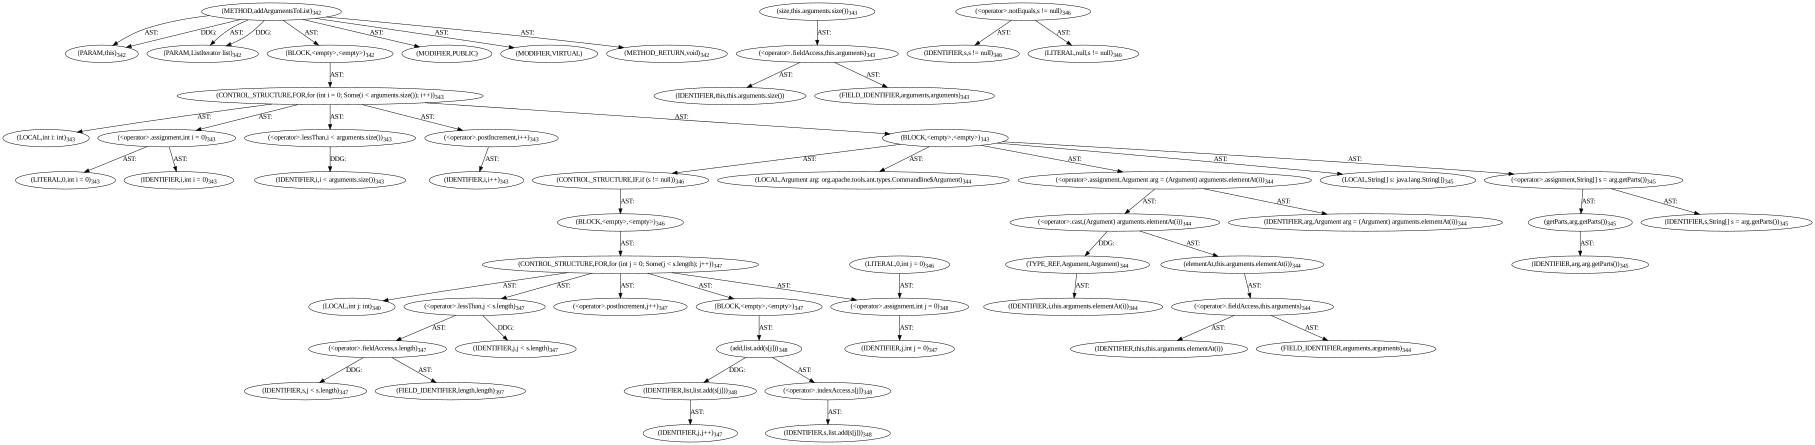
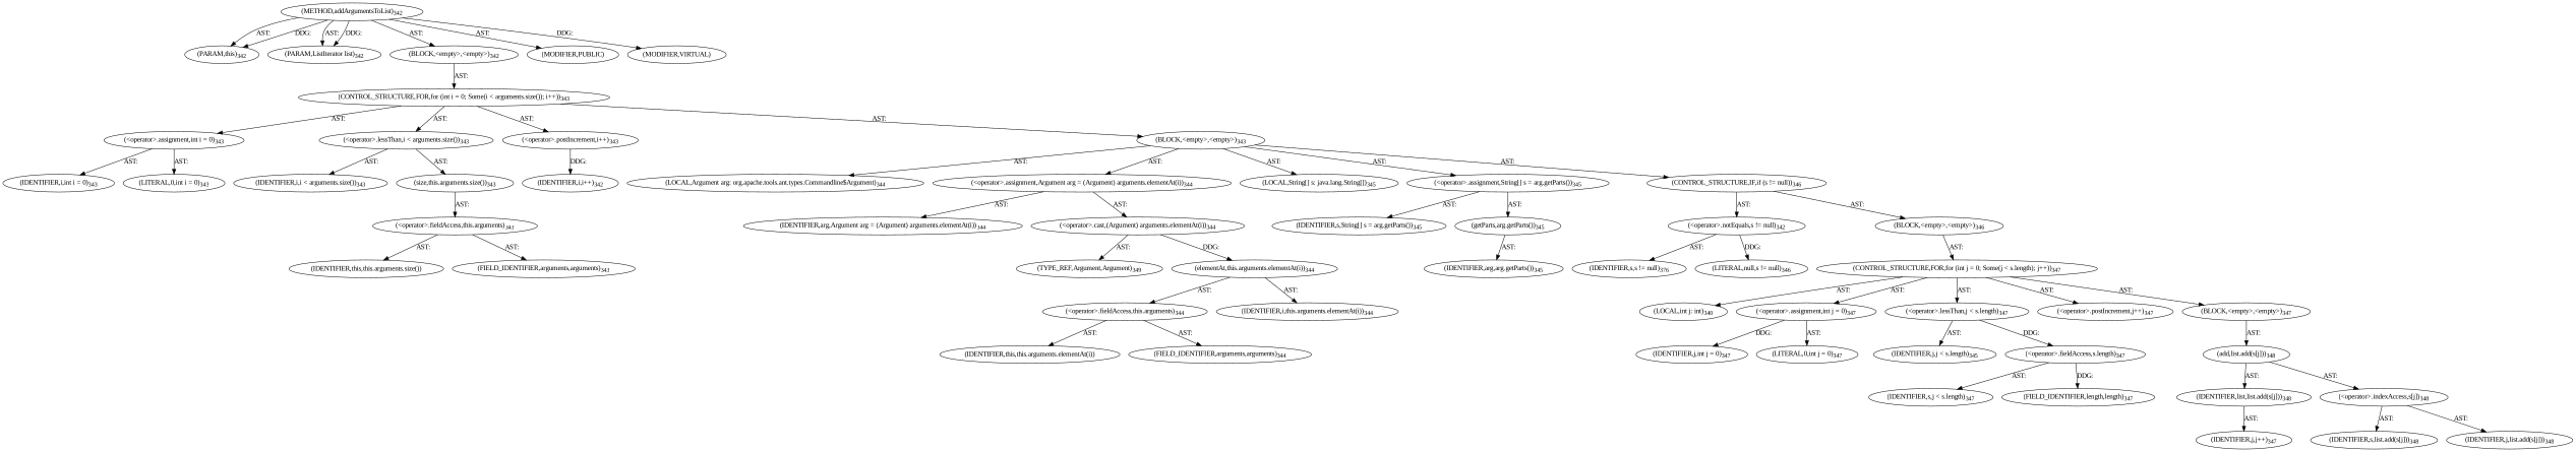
  digraph {
    fontname="Liberation Serif"
    node [fontname="Liberation Serif"]
    edge [fontname="Liberation Serif"]
    n1 [label=<(METHOD,addArgumentsToList)<SUB>342</SUB>>]
    n2 [label=<(PARAM,this)<SUB>342</SUB>>]
    n3 [label=<(PARAM,ListIterator list)<SUB>342</SUB>>]
    n4 [label=<(BLOCK,&lt;empty&gt;,&lt;empty&gt;)<SUB>342</SUB>>]
    n5 [label=<(MODIFIER,PUBLIC)>]
    n6 [label=<(MODIFIER,VIRTUAL)>]
-   n7 [label=<(METHOD_RETURN,void)<SUB>342</SUB>>]
    n8 [label=<(CONTROL_STRUCTURE,FOR,for (int i = 0; Some(i &lt; arguments.size()); i++))<SUB>343</SUB>>]
-   n9 [label=<(LOCAL,int i: int)<SUB>343</SUB>>]
    n10 [label=<(&lt;operator&gt;.assignment,int i = 0)<SUB>343</SUB>>]
    n11 [label=<(&lt;operator&gt;.lessThan,i &lt; arguments.size())<SUB>343</SUB>>]
    n12 [label=<(&lt;operator&gt;.postIncrement,i++)<SUB>343</SUB>>]
    n13 [label=<(BLOCK,&lt;empty&gt;,&lt;empty&gt;)<SUB>343</SUB>>]
    n14 [label=<(IDENTIFIER,i,int i = 0)<SUB>343</SUB>>]
    n15 [label=<(LITERAL,0,int i = 0)<SUB>343</SUB>>]
    n16 [label=<(IDENTIFIER,i,i &lt; arguments.size())<SUB>343</SUB>>]
    n17 [label=<(size,this.arguments.size())<SUB>343</SUB>>]
-   n18 [label=<(IDENTIFIER,i,i++)<SUB>343</SUB>>]
+   n18 [label=<(IDENTIFIER,i,i++)<SUB>342</SUB>>]
    n19 [label=<(LOCAL,Argument arg: org.apache.tools.ant.types.Commandline$Argument)<SUB>344</SUB>>]
    n20 [label=<(&lt;operator&gt;.assignment,Argument arg = (Argument) arguments.elementAt(i))<SUB>344</SUB>>]
    n21 [label=<(LOCAL,String[] s: java.lang.String[])<SUB>345</SUB>>]
    n22 [label=<(&lt;operator&gt;.assignment,String[] s = arg.getParts())<SUB>345</SUB>>]
    n23 [label=<(CONTROL_STRUCTURE,IF,if (s != null))<SUB>346</SUB>>]
    n24 [label=<(&lt;operator&gt;.fieldAccess,this.arguments)<SUB>343</SUB>>]
    n25 [label=<(IDENTIFIER,this,this.arguments.size())>]
    n26 [label=<(FIELD_IDENTIFIER,arguments,arguments)<SUB>343</SUB>>]
    n27 [label=<(IDENTIFIER,arg,Argument arg = (Argument) arguments.elementAt(i))<SUB>344</SUB>>]
    n28 [label=<(&lt;operator&gt;.cast,(Argument) arguments.elementAt(i))<SUB>344</SUB>>]
    n29 [label=<(IDENTIFIER,s,String[] s = arg.getParts())<SUB>345</SUB>>]
    n30 [label=<(getParts,arg.getParts())<SUB>345</SUB>>]
-   n31 [label=<(&lt;operator&gt;.notEquals,s != null)<SUB>346</SUB>>]
+   n31 [label=<(&lt;operator&gt;.notEquals,s != null)<SUB>342</SUB>>]
    n32 [label=<(BLOCK,&lt;empty&gt;,&lt;empty&gt;)<SUB>346</SUB>>]
-   n33 [label=<(TYPE_REF,Argument,Argument)<SUB>344</SUB>>]
+   n33 [label=<(TYPE_REF,Argument,Argument)<SUB>349</SUB>>]
    n34 [label=<(elementAt,this.arguments.elementAt(i))<SUB>344</SUB>>]
    n35 [label=<(&lt;operator&gt;.fieldAccess,this.arguments)<SUB>344</SUB>>]
    n36 [label=<(IDENTIFIER,i,this.arguments.elementAt(i))<SUB>344</SUB>>]
    n37 [label=<(IDENTIFIER,this,this.arguments.elementAt(i))>]
    n38 [label=<(FIELD_IDENTIFIER,arguments,arguments)<SUB>344</SUB>>]
    n39 [label=<(IDENTIFIER,arg,arg.getParts())<SUB>345</SUB>>]
-   n40 [label=<(IDENTIFIER,s,s != null)<SUB>346</SUB>>]
+   n40 [label=<(IDENTIFIER,s,s != null)<SUB>376</SUB>>]
    n41 [label=<(LITERAL,null,s != null)<SUB>346</SUB>>]
    n42 [label=<(CONTROL_STRUCTURE,FOR,for (int j = 0; Some(j &lt; s.length); j++))<SUB>347</SUB>>]
    n43 [label=<(LOCAL,int j: int)<SUB>340</SUB>>]
-   n44 [label=<(&lt;operator&gt;.assignment,int j = 0)<SUB>348</SUB>>]
+   n44 [label=<(&lt;operator&gt;.assignment,int j = 0)<SUB>347</SUB>>]
    n45 [label=<(&lt;operator&gt;.lessThan,j &lt; s.length)<SUB>347</SUB>>]
    n46 [label=<(&lt;operator&gt;.postIncrement,j++)<SUB>347</SUB>>]
    n47 [label=<(BLOCK,&lt;empty&gt;,&lt;empty&gt;)<SUB>347</SUB>>]
    n48 [label=<(IDENTIFIER,j,int j = 0)<SUB>347</SUB>>]
-   n49 [label=<(LITERAL,0,int j = 0)<SUB>346</SUB>>]
-   n50 [label=<(IDENTIFIER,j,j &lt; s.length)<SUB>347</SUB>>]
+   n49 [label=<(LITERAL,0,int j = 0)<SUB>347</SUB>>]
+   n50 [label=<(IDENTIFIER,j,j &lt; s.length)<SUB>345</SUB>>]
    n51 [label=<(&lt;operator&gt;.fieldAccess,s.length)<SUB>347</SUB>>]
    n52 [label=<(add,list.add(s[j]))<SUB>348</SUB>>]
    n53 [label=<(IDENTIFIER,s,j &lt; s.length)<SUB>347</SUB>>]
-   n54 [label=<(FIELD_IDENTIFIER,length,length)<SUB>397</SUB>>]
+   n54 [label=<(FIELD_IDENTIFIER,length,length)<SUB>347</SUB>>]
    n55 [label=<(IDENTIFIER,j,j++)<SUB>347</SUB>>]
    n56 [label=<(IDENTIFIER,list,list.add(s[j]))<SUB>348</SUB>>]
    n57 [label=<(&lt;operator&gt;.indexAccess,s[j])<SUB>348</SUB>>]
    n58 [label=<(IDENTIFIER,s,list.add(s[j]))<SUB>348</SUB>>]
+   n59 [label=<(IDENTIFIER,j,list.add(s[j]))<SUB>348</SUB>>]
    n1 -> n2 [label="AST: "]
    n1 -> n2 [label="DDG: "]
    n1 -> n3 [label="AST: "]
    n1 -> n3 [label="DDG: "]
    n1 -> n4 [label="AST: "]
    n1 -> n5 [label="AST: "]
-   n1 -> n6 [label="AST: "]
-   n1 -> n7 [label="AST: "]
+   n1 -> n6 [label="DDG: "]
    n4 -> n8 [label="AST: "]
-   n8 -> n9 [label="AST: "]
    n8 -> n10 [label="AST: "]
    n8 -> n11 [label="AST: "]
    n8 -> n12 [label="AST: "]
    n8 -> n13 [label="AST: "]
    n10 -> n14 [label="AST: "]
    n10 -> n15 [label="AST: "]
-   n11 -> n16 [label="DDG: "]
-   n12 -> n18 [label="AST: "]
+   n11 -> n16 [label="AST: "]
+   n11 -> n17 [label="AST: "]
+   n12 -> n18 [label="DDG: "]
    n13 -> n19 [label="AST: "]
    n13 -> n20 [label="AST: "]
    n13 -> n21 [label="AST: "]
    n13 -> n22 [label="AST: "]
    n13 -> n23 [label="AST: "]
    n17 -> n24 [label="AST: "]
    n20 -> n27 [label="AST: "]
    n20 -> n28 [label="AST: "]
    n22 -> n29 [label="AST: "]
    n22 -> n30 [label="AST: "]
+   n23 -> n31 [label="AST: "]
    n23 -> n32 [label="AST: "]
    n24 -> n25 [label="AST: "]
    n24 -> n26 [label="AST: "]
-   n28 -> n33 [label="DDG: "]
-   n28 -> n34 [label="AST: "]
+   n28 -> n33 [label="AST: "]
+   n28 -> n34 [label="DDG: "]
    n30 -> n39 [label="AST: "]
    n31 -> n40 [label="AST: "]
-   n31 -> n41 [label="AST: "]
+   n31 -> n41 [label="DDG: "]
    n32 -> n42 [label="AST: "]
    n34 -> n35 [label="AST: "]
-   n33 -> n36 [label="AST: "]
+   n34 -> n36 [label="AST: "]
    n35 -> n37 [label="AST: "]
    n35 -> n38 [label="AST: "]
    n42 -> n43 [label="AST: "]
    n42 -> n44 [label="AST: "]
    n42 -> n45 [label="AST: "]
    n42 -> n46 [label="AST: "]
    n42 -> n47 [label="AST: "]
-   n44 -> n48 [label="AST: "]
-   n49 -> n44 [label="AST: "]
-   n45 -> n50 [label="DDG: "]
-   n45 -> n51 [label="AST: "]
+   n44 -> n48 [label="DDG: "]
+   n44 -> n49 [label="AST: "]
+   n45 -> n50 [label="AST: "]
+   n45 -> n51 [label="DDG: "]
    n47 -> n52 [label="AST: "]
-   n51 -> n53 [label="DDG: "]
-   n51 -> n54 [label="AST: "]
-   n52 -> n56 [label="DDG: "]
+   n51 -> n53 [label="AST: "]
+   n51 -> n54 [label="DDG: "]
+   n52 -> n56 [label="AST: "]
    n52 -> n57 [label="AST: "]
    n56 -> n55 [label="AST: "]
    n57 -> n58 [label="AST: "]
+   n57 -> n59 [label="AST: "]
  }
